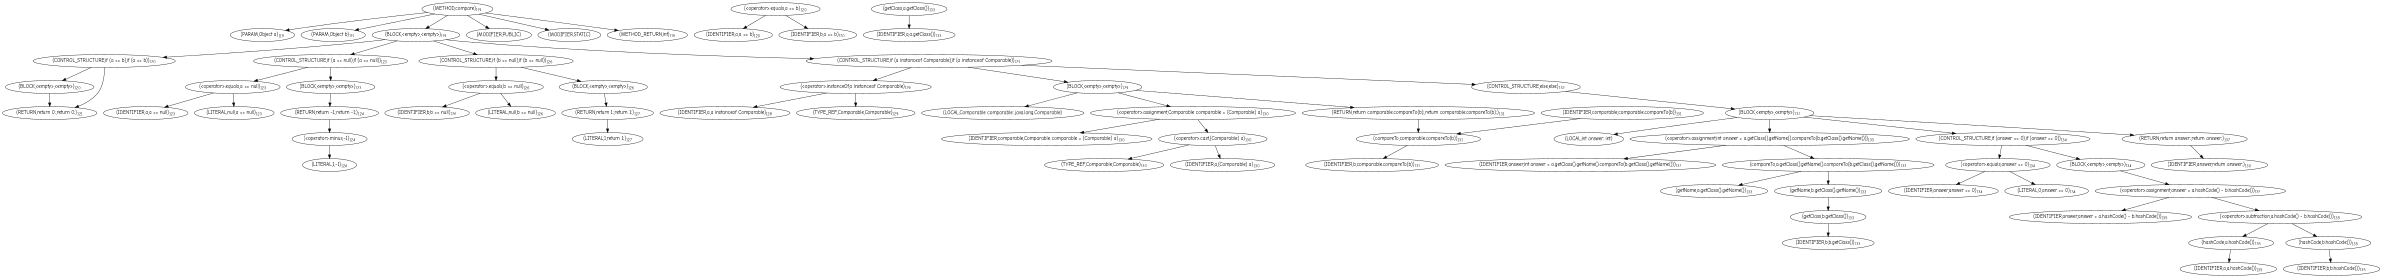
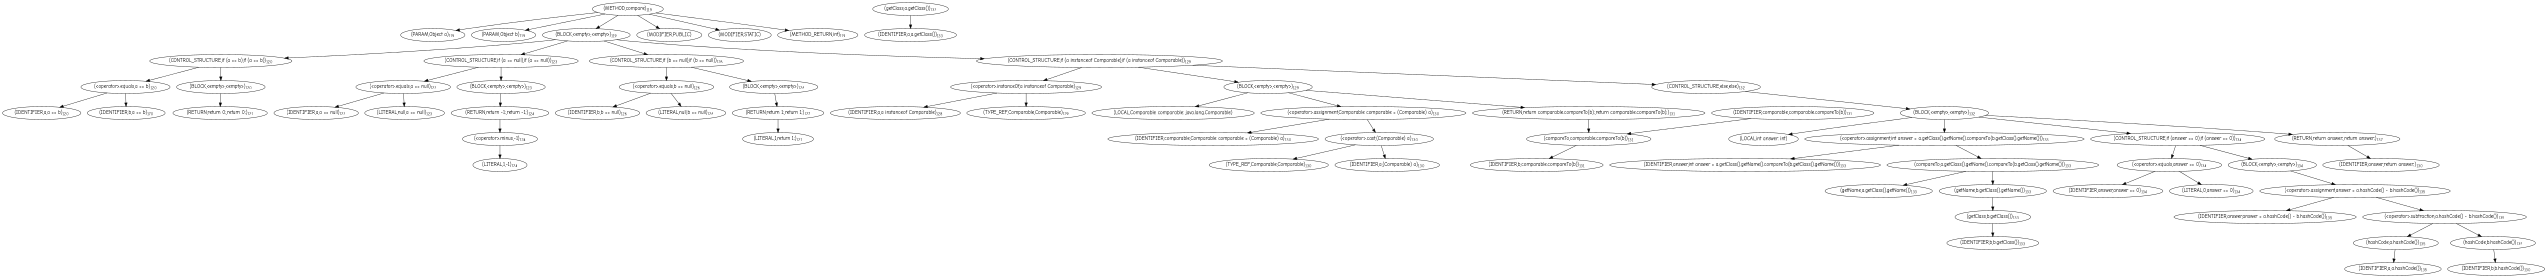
  digraph {
    fontname="Comic Neue"
    node [fontname="Comic Neue"]
    edge [fontname="Comic Neue"]
    n1 [label=<(METHOD,compare)<SUB>119</SUB>>]
    n2 [label=<(PARAM,Object a)<SUB>119</SUB>>]
    n3 [label=<(PARAM,Object b)<SUB>119</SUB>>]
    n4 [label=<(BLOCK,&lt;empty&gt;,&lt;empty&gt;)<SUB>119</SUB>>]
    n5 [label=<(MODIFIER,PUBLIC)>]
    n6 [label=<(MODIFIER,STATIC)>]
    n7 [label=<(METHOD_RETURN,int)<SUB>119</SUB>>]
    n8 [label=<(CONTROL_STRUCTURE,if (a == b),if (a == b))<SUB>120</SUB>>]
    n9 [label=<(CONTROL_STRUCTURE,if (a == null),if (a == null))<SUB>123</SUB>>]
    n10 [label=<(CONTROL_STRUCTURE,if (b == null),if (b == null))<SUB>126</SUB>>]
    n11 [label=<(CONTROL_STRUCTURE,if (a instanceof Comparable),if (a instanceof Comparable))<SUB>129</SUB>>]
    n12 [label=<(&lt;operator&gt;.equals,a == b)<SUB>120</SUB>>]
    n13 [label=<(BLOCK,&lt;empty&gt;,&lt;empty&gt;)<SUB>120</SUB>>]
    n14 [label=<(&lt;operator&gt;.equals,a == null)<SUB>123</SUB>>]
    n15 [label=<(BLOCK,&lt;empty&gt;,&lt;empty&gt;)<SUB>123</SUB>>]
    n16 [label=<(&lt;operator&gt;.equals,b == null)<SUB>126</SUB>>]
    n17 [label=<(BLOCK,&lt;empty&gt;,&lt;empty&gt;)<SUB>126</SUB>>]
    n18 [label=<(&lt;operator&gt;.instanceOf,a instanceof Comparable)<SUB>129</SUB>>]
    n19 [label=<(BLOCK,&lt;empty&gt;,&lt;empty&gt;)<SUB>129</SUB>>]
    n20 [label=<(CONTROL_STRUCTURE,else,else)<SUB>132</SUB>>]
    n21 [label=<(IDENTIFIER,a,a == b)<SUB>120</SUB>>]
    n22 [label=<(IDENTIFIER,b,a == b)<SUB>170</SUB>>]
    n23 [label=<(RETURN,return 0;,return 0;)<SUB>121</SUB>>]
    n24 [label=<(IDENTIFIER,a,a == null)<SUB>123</SUB>>]
    n25 [label=<(LITERAL,null,a == null)<SUB>123</SUB>>]
    n26 [label=<(RETURN,return -1;,return -1;)<SUB>124</SUB>>]
    n27 [label=<(&lt;operator&gt;.minus,-1)<SUB>124</SUB>>]
    n28 [label=<(LITERAL,1,-1)<SUB>124</SUB>>]
    n29 [label=<(IDENTIFIER,b,b == null)<SUB>126</SUB>>]
    n30 [label=<(LITERAL,null,b == null)<SUB>126</SUB>>]
    n31 [label=<(RETURN,return 1;,return 1;)<SUB>127</SUB>>]
    n32 [label=<(LITERAL,1,return 1;)<SUB>127</SUB>>]
    n33 [label=<(IDENTIFIER,a,a instanceof Comparable)<SUB>128</SUB>>]
    n34 [label=<(TYPE_REF,Comparable,Comparable)<SUB>129</SUB>>]
    n35 [label=<(LOCAL,Comparable comparable: java.lang.Comparable)>]
    n36 [label=<(&lt;operator&gt;.assignment,Comparable comparable = (Comparable) a)<SUB>130</SUB>>]
    n37 [label=<(RETURN,return comparable.compareTo(b);,return comparable.compareTo(b);)<SUB>131</SUB>>]
    n38 [label=<(BLOCK,&lt;empty&gt;,&lt;empty&gt;)<SUB>132</SUB>>]
    n39 [label=<(IDENTIFIER,comparable,Comparable comparable = (Comparable) a)<SUB>130</SUB>>]
    n40 [label=<(&lt;operator&gt;.cast,(Comparable) a)<SUB>130</SUB>>]
    n41 [label=<(compareTo,comparable.compareTo(b))<SUB>131</SUB>>]
    n42 [label=<(TYPE_REF,Comparable,Comparable)<SUB>130</SUB>>]
    n43 [label=<(IDENTIFIER,a,(Comparable) a)<SUB>130</SUB>>]
    n44 [label=<(IDENTIFIER,b,comparable.compareTo(b))<SUB>131</SUB>>]
    n45 [label=<(IDENTIFIER,comparable,comparable.compareTo(b))<SUB>131</SUB>>]
    n46 [label=<(LOCAL,int answer: int)>]
    n47 [label=<(&lt;operator&gt;.assignment,int answer = a.getClass().getName().compareTo(b.getClass().getName()))<SUB>133</SUB>>]
    n48 [label=<(CONTROL_STRUCTURE,if (answer == 0),if (answer == 0))<SUB>134</SUB>>]
    n49 [label=<(RETURN,return answer;,return answer;)<SUB>137</SUB>>]
    n50 [label=<(IDENTIFIER,answer,int answer = a.getClass().getName().compareTo(b.getClass().getName()))<SUB>133</SUB>>]
    n51 [label=<(compareTo,a.getClass().getName().compareTo(b.getClass().getName()))<SUB>133</SUB>>]
    n52 [label=<(&lt;operator&gt;.equals,answer == 0)<SUB>134</SUB>>]
    n53 [label=<(BLOCK,&lt;empty&gt;,&lt;empty&gt;)<SUB>134</SUB>>]
    n54 [label=<(IDENTIFIER,answer,return answer;)<SUB>130</SUB>>]
    n55 [label=<(getName,a.getClass().getName())<SUB>133</SUB>>]
    n56 [label=<(getName,b.getClass().getName())<SUB>133</SUB>>]
    n57 [label=<(getClass,b.getClass())<SUB>133</SUB>>]
    n58 [label=<(getClass,a.getClass())<SUB>133</SUB>>]
    n59 [label=<(IDENTIFIER,a,a.getClass())<SUB>133</SUB>>]
    n60 [label=<(IDENTIFIER,b,b.getClass())<SUB>133</SUB>>]
    n61 [label=<(IDENTIFIER,answer,answer == 0)<SUB>134</SUB>>]
    n62 [label=<(LITERAL,0,answer == 0)<SUB>134</SUB>>]
    n63 [label=<(&lt;operator&gt;.assignment,answer = a.hashCode() - b.hashCode())<SUB>135</SUB>>]
    n64 [label=<(IDENTIFIER,answer,answer = a.hashCode() - b.hashCode())<SUB>135</SUB>>]
    n65 [label=<(&lt;operator&gt;.subtraction,a.hashCode() - b.hashCode())<SUB>135</SUB>>]
    n66 [label=<(hashCode,a.hashCode())<SUB>135</SUB>>]
    n67 [label=<(hashCode,b.hashCode())<SUB>135</SUB>>]
    n68 [label=<(IDENTIFIER,a,a.hashCode())<SUB>135</SUB>>]
-   n69 [label=<(IDENTIFIER,b,b.hashCode())<SUB>135</SUB>>]
+   n69 [label=<(IDENTIFIER,b,b.hashCode())<SUB>130</SUB>>]
    n1 -> n2
    n1 -> n3
    n1 -> n4
    n1 -> n5
    n1 -> n6
    n1 -> n7
    n4 -> n8
    n4 -> n9
    n4 -> n10
    n4 -> n11
-   n8 -> n23
+   n8 -> n12
    n8 -> n13
    n9 -> n14
    n9 -> n15
    n10 -> n16
    n10 -> n17
    n11 -> n18
    n11 -> n19
    n11 -> n20
    n12 -> n21
    n12 -> n22
    n13 -> n23
    n14 -> n24
    n14 -> n25
    n15 -> n26
    n16 -> n29
    n16 -> n30
    n17 -> n31
    n18 -> n33
    n18 -> n34
    n19 -> n35
    n19 -> n36
    n19 -> n37
    n20 -> n38
    n26 -> n27
    n27 -> n28
    n31 -> n32
    n36 -> n39
    n36 -> n40
    n37 -> n41
    n38 -> n46
    n38 -> n47
    n38 -> n48
    n38 -> n49
    n40 -> n42
    n40 -> n43
    n41 -> n44
    n45 -> n41
    n47 -> n50
    n47 -> n51
    n48 -> n52
    n48 -> n53
    n49 -> n54
    n51 -> n55
    n51 -> n56
    n52 -> n61
    n52 -> n62
    n53 -> n63
    n56 -> n57
    n57 -> n60
    n58 -> n59
    n63 -> n64
    n63 -> n65
    n65 -> n66
    n65 -> n67
    n66 -> n68
    n67 -> n69
  }
